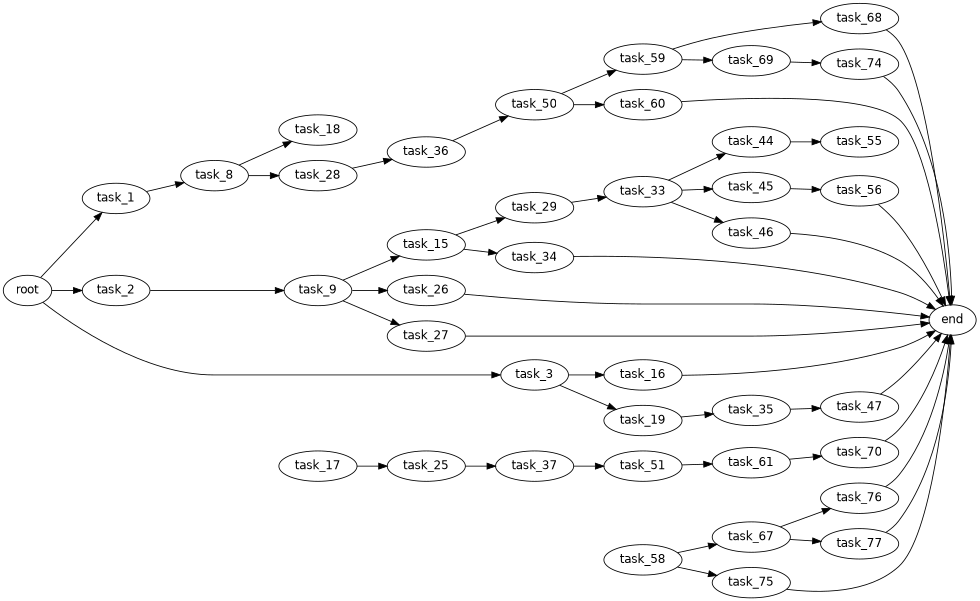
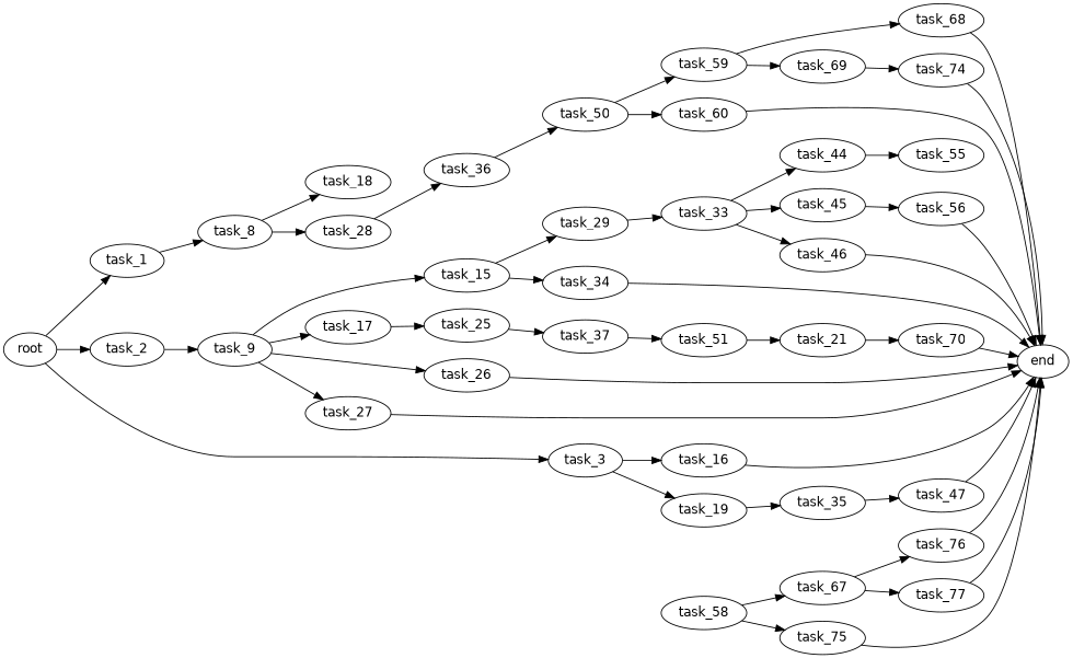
  digraph {
    fontname="DejaVu Sans"
    rankdir=LR
    node [fontname="DejaVu Sans"]
    edge [fontname="DejaVu Sans"]
    root
    task_1
    task_2
    task_3
    task_8
    task_9
    task_16
    task_19
    task_18
    task_28
    task_15
    task_17
    task_26
    task_27
    end
    task_35
    task_29
    task_34
    task_25
    task_47
    task_36
    task_33
    task_37
    task_44
    task_45
    task_46
    task_51
    task_50
-   task_61
+   task_61 [label=task_21]
    task_59
    task_60
    task_55
    task_56
    task_68
    task_69
    task_70
    task_58
    task_67
    task_75
    task_74
    task_76
    task_77
    root -> task_1
    root -> task_2
    root -> task_3
    task_1 -> task_8
    task_2 -> task_9
    task_3 -> task_16
    task_3 -> task_19
    task_8 -> task_18
    task_8 -> task_28
    task_9 -> task_15
+   task_9 -> task_17
    task_9 -> task_26
    task_9 -> task_27
    task_16 -> end
    task_19 -> task_35
    task_28 -> task_36
    task_15 -> task_29
    task_15 -> task_34
    task_17 -> task_25
    task_26 -> end
    task_27 -> end
    task_35 -> task_47
    task_29 -> task_33
    task_34 -> end
    task_25 -> task_37
    task_47 -> end
    task_36 -> task_50
    task_33 -> task_44
    task_33 -> task_45
    task_33 -> task_46
    task_37 -> task_51
    task_44 -> task_55
    task_45 -> task_56
    task_46 -> end
    task_51 -> task_61
    task_50 -> task_59
    task_50 -> task_60
    task_61 -> task_70
    task_59 -> task_68
    task_59 -> task_69
    task_60 -> end
    task_56 -> end
    task_68 -> end
    task_69 -> task_74
    task_70 -> end
    task_58 -> task_67
    task_58 -> task_75
    task_67 -> task_76
    task_67 -> task_77
    task_75 -> end
    task_74 -> end
    task_76 -> end
    task_77 -> end
  }
